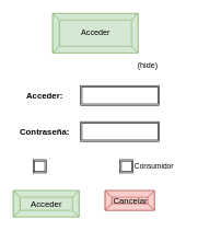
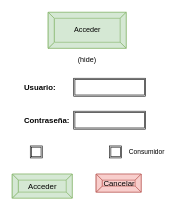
  <mxCell id="0" />
  <mxCell id="1" parent="0" />
  <mxCell id="2" value="Acceder" style="labelPosition=center;verticalLabelPosition=middle;align=center;html=1;shape=mxgraph.basic.button;dx=10;fillColor=#d5e8d4;strokeColor=#82b366;" vertex="1" parent="1"><mxGeometry x="80" y="20" width="130" height="60" as="geometry" /></mxCell>
- <mxCell id="3" value="(hide)" style="text;html=1;strokeColor=none;fillColor=none;align=center;verticalAlign=middle;whiteSpace=wrap;rounded=0;" vertex="1" parent="1"><mxGeometry x="205" y="90" width="40" height="20" as="geometry" /></mxCell>
- <mxCell id="4" value="Acceder:" style="text;html=1;strokeColor=none;fillColor=none;align=left;verticalAlign=middle;whiteSpace=wrap;rounded=0;fontSize=13;fontStyle=1" vertex="1" parent="1"><mxGeometry x="37.5" y="135" width="80" height="20" as="geometry" /></mxCell>
- <mxCell id="5" value="&lt;b&gt;Contraseña:&lt;/b&gt;" style="text;html=1;strokeColor=none;fillColor=none;align=left;verticalAlign=middle;whiteSpace=wrap;rounded=0;fontSize=13;" vertex="1" parent="1"><mxGeometry x="27.5" y="190" width="80" height="20" as="geometry" /></mxCell>
+ <mxCell id="3" value="(hide)" style="text;html=1;strokeColor=none;fillColor=none;align=center;verticalAlign=middle;whiteSpace=wrap;rounded=0;" vertex="1" parent="1"><mxGeometry x="125" y="90" width="40" height="20" as="geometry" /></mxCell>
+ <mxCell id="4" value="Usuario:" style="text;html=1;strokeColor=none;fillColor=none;align=left;verticalAlign=middle;whiteSpace=wrap;rounded=0;fontSize=13;fontStyle=1" vertex="1" parent="1"><mxGeometry x="37.5" y="135" width="80" height="20" as="geometry" /></mxCell>
+ <mxCell id="5" value="&lt;b&gt;Contraseña:&lt;/b&gt;" style="text;html=1;strokeColor=none;fillColor=none;align=left;verticalAlign=middle;whiteSpace=wrap;rounded=0;fontSize=13;" vertex="1" parent="1"><mxGeometry x="37.5" y="190" width="80" height="20" as="geometry" /></mxCell>
  <mxCell id="6" value="" style="shape=ext;double=1;rounded=0;whiteSpace=wrap;html=1;" vertex="1" parent="1"><mxGeometry x="122.5" y="130" width="120" height="30" as="geometry" /></mxCell>
  <mxCell id="7" value="" style="shape=ext;double=1;rounded=0;whiteSpace=wrap;html=1;" vertex="1" parent="1"><mxGeometry x="122.5" y="185" width="120" height="30" as="geometry" /></mxCell>
  <mxCell id="8" value="Acceder" style="labelPosition=center;verticalLabelPosition=middle;align=center;html=1;shape=mxgraph.basic.button;dx=10;fontSize=13;fillColor=#d5e8d4;strokeColor=#82b366;" vertex="1" parent="1"><mxGeometry x="20" y="290" width="100" height="40" as="geometry" /></mxCell>
  <mxCell id="9" value="Cancelar" style="labelPosition=center;verticalLabelPosition=middle;align=center;html=1;shape=mxgraph.basic.button;dx=10;fontSize=13;fillColor=#f8cecc;strokeColor=#b85450;" vertex="1" parent="1"><mxGeometry x="160" y="290" width="75" height="30" as="geometry" /></mxCell>
- <mxCell id="10" value="Consumidor" style="text;html=1;strokeColor=none;fillColor=none;align=left;verticalAlign=middle;whiteSpace=wrap;rounded=0;fontSize=11;" vertex="1" parent="1"><mxGeometry x="202.5" y="243" width="77.5" height="20" as="geometry" /></mxCell>
+ <mxCell id="10" value="Consumidor" style="text;html=1;strokeColor=none;fillColor=none;align=left;verticalAlign=middle;whiteSpace=wrap;rounded=0;fontSize=11;" vertex="1" parent="1"><mxGeometry x="212.5" y="243" width="77.5" height="20" as="geometry" /></mxCell>
  <mxCell id="11" value="" style="verticalLabelPosition=bottom;verticalAlign=top;html=1;shape=mxgraph.basic.tick;fontFamily=Helvetica;fontSize=11;fontColor=#000000;align=left;strokeColor=#000000;fillColor=#ffffff;labelBackgroundColor=#000000;" vertex="1" parent="1"><mxGeometry x="55" y="248" width="10" height="10" as="geometry" /></mxCell>
  <mxCell id="12" value="" style="shape=ext;double=1;rounded=0;whiteSpace=wrap;html=1;labelBackgroundColor=#000000;fontSize=11;align=left;" vertex="1" parent="1"><mxGeometry x="182.5" y="243" width="20" height="20" as="geometry" /></mxCell>
  <mxCell id="13" value="" style="shape=ext;double=1;rounded=0;whiteSpace=wrap;html=1;labelBackgroundColor=#000000;fontSize=11;align=left;" vertex="1" parent="1"><mxGeometry x="50" y="243" width="20" height="20" as="geometry" /></mxCell>
